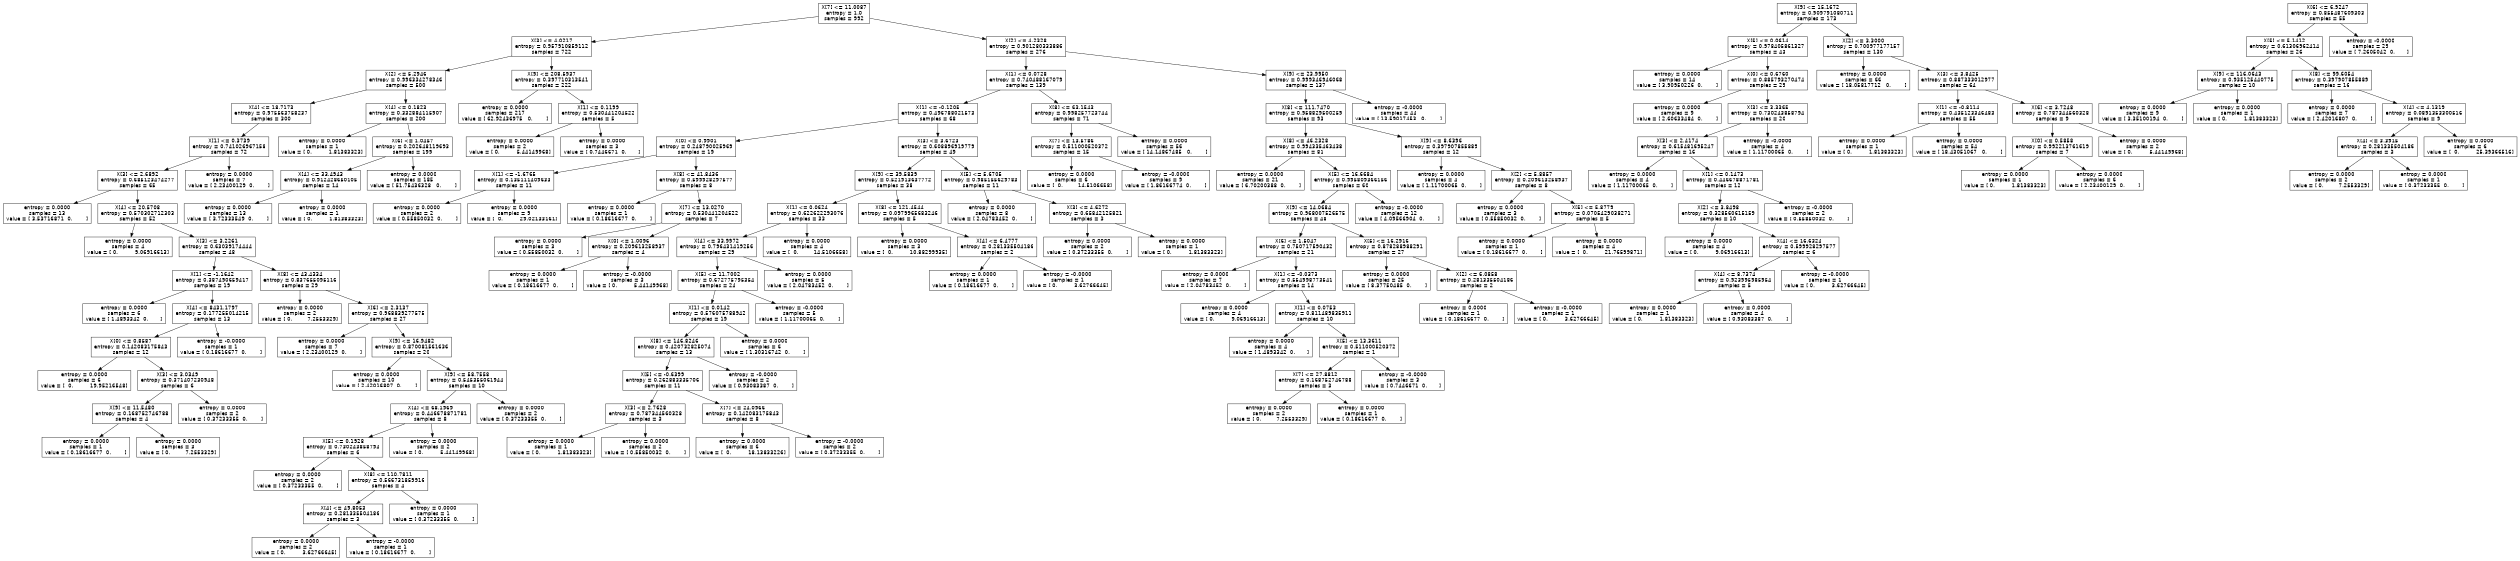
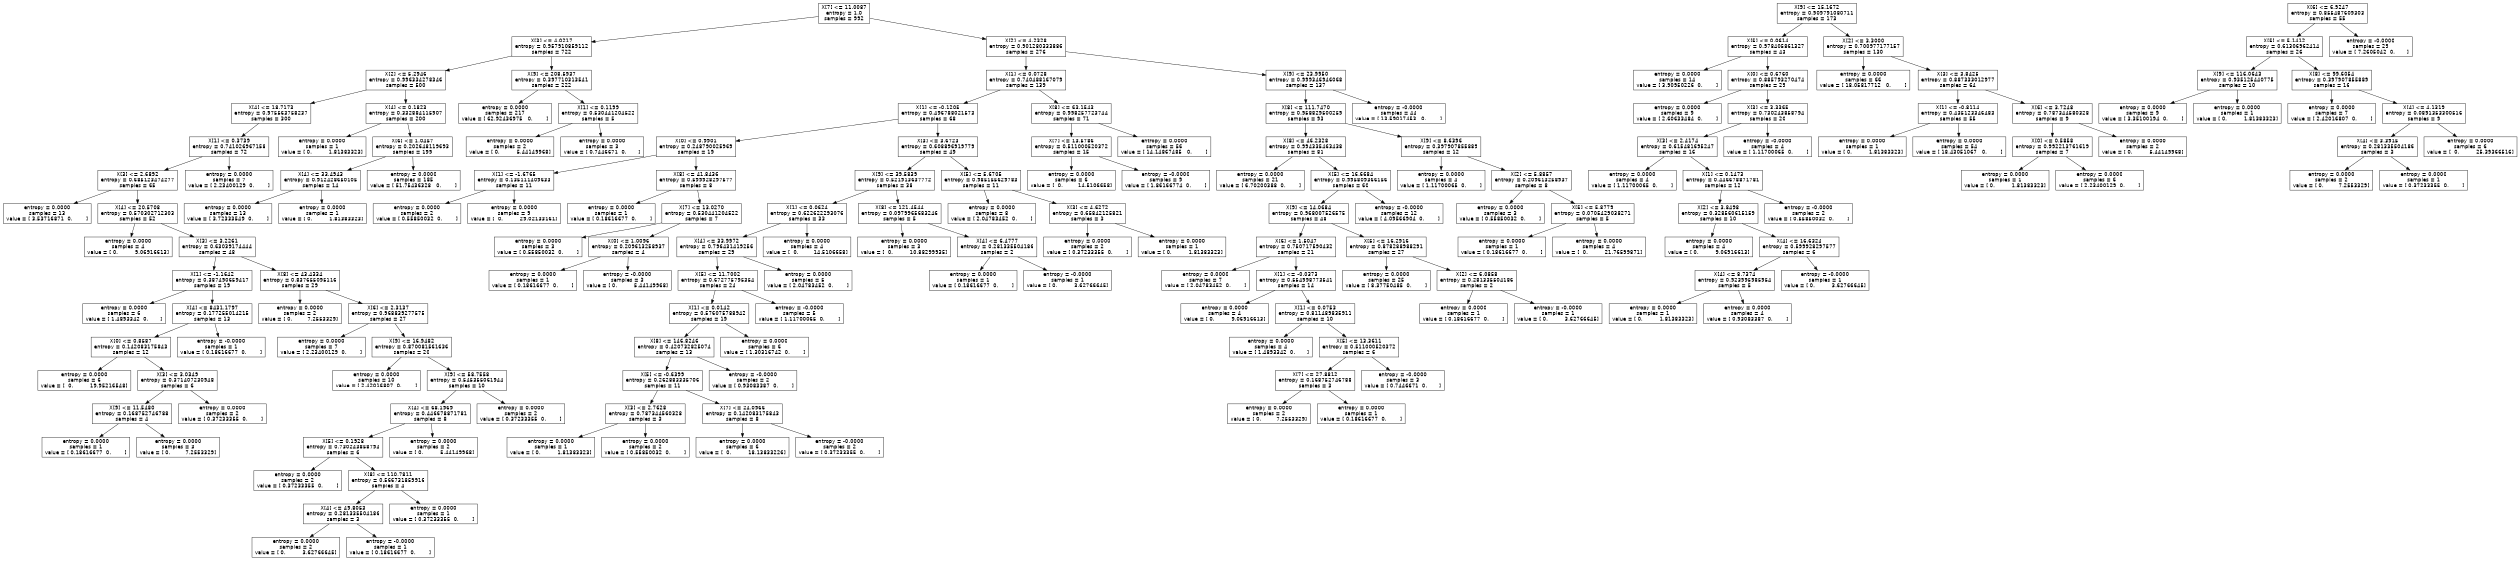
  digraph {
    fontname="DejaVu Sans"
    node [fontname="DejaVu Sans" shape=box]
    edge [fontname="DejaVu Sans"]
    n1 [label="X[7] <= 11.0087\nentropy = 1.0\nsamples = 992"]
    n2 [label="X[3] <= 4.0217\nentropy = 0.957910859112\nsamples = 722"]
    n3 [label="X[2] <= 4.2328\nentropy = 0.901280333886\nsamples = 276"]
    n4 [label="X[2] <= 5.2946\nentropy = 0.996334278346\nsamples = 500"]
    n5 [label="X[9] <= 208.5937\nentropy = 0.397710313541\nsamples = 222"]
    n6 [label="X[1] <= 0.0728\nentropy = 0.740488167079\nsamples = 139"]
    n7 [label="X[9] <= 23.9950\nentropy = 0.999346946068\nsamples = 137"]
    n8 [label="X[4] <= 18.7173\nentropy = 0.975563758237\nsamples = 300"]
    n9 [label="X[4] <= 0.1823\nentropy = 0.332884115907\nsamples = 200"]
    n10 [label="entropy = 0.0000\nsamples = 217\nvalue = [ 62.92436975   0.        ]"]
    n11 [label="X[1] <= 0.1199\nentropy = 0.530441204522\nsamples = 5"]
    n12 [label="X[1] <= 0.3739\nentropy = 0.741026967158\nsamples = 72"]
    n13 [label="entropy = 0.0000\nsamples = 1\nvalue = [ 0.          1.81383323]"]
    n14 [label="X[6] <= 1.0457\nentropy = 0.202648119693\nsamples = 199"]
    n15 [label="X[3] <= 2.6892\nentropy = 0.685123474277\nsamples = 65"]
    n16 [label="entropy = 0.0000\nsamples = 7\nvalue = [ 2.23400129  0.        ]"]
    n17 [label="X[9] <= 15.1672\nentropy = 0.909791080711\nsamples = 173"]
    n18 [label="X[5] <= 0.0614\nentropy = 0.978405861327\nsamples = 43"]
    n19 [label="X[2] <= 3.3000\nentropy = 0.700977177157\nsamples = 130"]
    n20 [label="X[6] <= 6.9247\nentropy = 0.855487609303\nsamples = 55"]
    n21 [label="X[5] <= 5.1412\nentropy = 0.61306962414\nsamples = 26"]
    n22 [label="entropy = -0.0000\nsamples = 29\nvalue = [ 7.2605042  0.       ]"]
    n23 [label="entropy = 0.0000\nsamples = 14\nvalue = [ 3.90950226  0.        ]"]
    n24 [label="X[0] <= 0.6760\nentropy = 0.885793270474\nsamples = 29"]
    n25 [label="entropy = 0.0000\nsamples = 66\nvalue = [ 18.05817712   0.        ]"]
    n26 [label="X[3] <= 3.8425\nentropy = 0.887333012977\nsamples = 64"]
    n27 [label="entropy = 0.0000\nsamples = 9\nvalue = [ 2.60633484  0.        ]"]
    n28 [label="X[3] <= 3.3365\nentropy = 0.730243858794\nsamples = 20"]
    n29 [label="X[3] <= 2.4174\nentropy = 0.615481695247\nsamples = 16"]
    n30 [label="entropy = -0.0000\nsamples = 4\nvalue = [ 1.11700065  0.        ]"]
    n31 [label="entropy = 0.0000\nsamples = 4\nvalue = [ 1.11700065  0.        ]"]
    n32 [label="X[1] <= 0.1473\nentropy = 0.446678871781\nsamples = 12"]
    n33 [label="X[2] <= 3.8498\nentropy = 0.328560615159\nsamples = 10"]
    n34 [label="entropy = -0.0000\nsamples = 2\nvalue = [ 0.55850032  0.        ]"]
    n35 [label="entropy = 0.0000\nsamples = 4\nvalue = [ 0.          9.06916613]"]
    n36 [label="X[4] <= 16.6324\nentropy = 0.599928297577\nsamples = 6"]
    n37 [label="X[4] <= 8.7374\nentropy = 0.923995985954\nsamples = 5"]
    n38 [label="entropy = -0.0000\nsamples = 1\nvalue = [ 0.          3.62766645]"]
    n39 [label="entropy = 0.0000\nsamples = 1\nvalue = [ 0.          1.81383323]"]
    n40 [label="entropy = 0.0000\nsamples = 4\nvalue = [ 0.93083387  0.        ]"]
    n41 [label="X[1] <= -0.8114\nentropy = 0.435123346483\nsamples = 55"]
-   n42 [label="X[6] <= 3.7248\nentropy = 0.787344560328\nsamples = 9"]
+   n42 [label="X[6] <= 3.7248\nentropy = 0.787344580328\nsamples = 9"]
    n43 [label="entropy = 0.0000\nsamples = 1\nvalue = [ 0.          1.81383323]"]
    n44 [label="entropy = 0.0000\nsamples = 54\nvalue = [ 18.43051067   0.        ]"]
    n45 [label="X[0] <= 0.5858\nentropy = 0.992213761619\nsamples = 7"]
    n46 [label="entropy = 0.0000\nsamples = 2\nvalue = [ 0.          5.44149968]"]
    n47 [label="entropy = 0.0000\nsamples = 1\nvalue = [ 0.          1.81383323]"]
    n48 [label="entropy = 0.0000\nsamples = 6\nvalue = [ 2.23400129  0.        ]"]
    n49 [label="X[9] <= 116.0643\nentropy = 0.935125440775\nsamples = 10"]
    n50 [label="X[8] <= 99.6054\nentropy = 0.397907855889\nsamples = 16"]
    n51 [label="entropy = 0.0000\nsamples = 9\nvalue = [ 3.35100194  0.        ]"]
    n52 [label="entropy = 0.0000\nsamples = 1\nvalue = [ 0.          1.81383323]"]
    n53 [label="entropy = 0.0000\nsamples = 7\nvalue = [ 2.42016807  0.        ]"]
    n54 [label="X[4] <= 4.1319\nentropy = 0.0891353300516\nsamples = 9"]
    n55 [label="X[4] <= 3.3915\nentropy = 0.281335504186\nsamples = 3"]
    n56 [label="entropy = 0.0000\nsamples = 6\nvalue = [  0.          25.39366516]"]
    n57 [label="entropy = 0.0000\nsamples = 2\nvalue = [ 0.         7.2553329]"]
    n58 [label="entropy = 0.0000\nsamples = 1\nvalue = [ 0.37233355  0.        ]"]
    n59 [label="entropy = 0.0000\nsamples = 13\nvalue = [ 3.53716871  0.        ]"]
    n60 [label="X[4] <= 20.5708\nentropy = 0.570302712303\nsamples = 52"]
    n61 [label="entropy = 0.0000\nsamples = 4\nvalue = [ 0.          9.06916613]"]
    n62 [label="X[3] <= 3.2261\nentropy = 0.63039174444\nsamples = 48"]
    n63 [label="X[1] <= -1.1642\nentropy = 0.387490659417\nsamples = 19"]
    n64 [label="X[8] <= 43.4334\nentropy = 0.837655095116\nsamples = 29"]
    n65 [label="entropy = 0.0000\nsamples = 6\nvalue = [ 1.4893342  0.       ]"]
    n66 [label="X[4] <= 8431.1797\nentropy = 0.177255014215\nsamples = 13"]
    n67 [label="entropy = 0.0000\nsamples = 2\nvalue = [ 0.         7.2553329]"]
    n68 [label="X[6] <= 2.3137\nentropy = 0.968839277575\nsamples = 27"]
    n69 [label="X[0] <= 0.8587\nentropy = 0.142083175843\nsamples = 12"]
    n70 [label="entropy = -0.0000\nsamples = 1\nvalue = [ 0.18616677  0.        ]"]
    n71 [label="entropy = 0.0000\nsamples = 6\nvalue = [  0.          19.95216548]"]
    n72 [label="X[3] <= 3.0349\nentropy = 0.371407230948\nsamples = 6"]
    n73 [label="X[9] <= 11.5480\nentropy = 0.168752746788\nsamples = 4"]
    n74 [label="entropy = 0.0000\nsamples = 2\nvalue = [ 0.37233355  0.        ]"]
    n75 [label="entropy = 0.0000\nsamples = 1\nvalue = [ 0.18616677  0.        ]"]
    n76 [label="entropy = 0.0000\nsamples = 3\nvalue = [ 0.         7.2553329]"]
    n77 [label="entropy = 0.0000\nsamples = 7\nvalue = [ 2.23400129  0.        ]"]
    n78 [label="X[9] <= 16.9482\nentropy = 0.870081561636\nsamples = 20"]
    n79 [label="entropy = 0.0000\nsamples = 10\nvalue = [ 2.42016807  0.        ]"]
    n80 [label="X[9] <= 58.7558\nentropy = 0.545355061944\nsamples = 10"]
    n81 [label="X[4] <= 68.1969\nentropy = 0.446678871781\nsamples = 8"]
    n82 [label="entropy = 0.0000\nsamples = 2\nvalue = [ 0.37233355  0.        ]"]
    n83 [label="X[5] <= 0.1928\nentropy = 0.730243858794\nsamples = 6"]
    n84 [label="entropy = 0.0000\nsamples = 2\nvalue = [ 0.          5.44149968]"]
    n85 [label="entropy = 0.0000\nsamples = 2\nvalue = [ 0.37233355  0.        ]"]
    n86 [label="X[8] <= 110.7811\nentropy = 0.566731859916\nsamples = 4"]
    n87 [label="X[4] <= 49.8053\nentropy = 0.281335504186\nsamples = 3"]
    n88 [label="entropy = 0.0000\nsamples = 1\nvalue = [ 0.37233355  0.        ]"]
    n89 [label="entropy = 0.0000\nsamples = 2\nvalue = [ 0.          3.62766645]"]
    n90 [label="entropy = -0.0000\nsamples = 1\nvalue = [ 0.18616677  0.        ]"]
    n91 [label="X[4] <= 33.4943\nentropy = 0.912428650105\nsamples = 14"]
    n92 [label="entropy = 0.0000\nsamples = 185\nvalue = [ 51.75436328   0.        ]"]
    n93 [label="entropy = 0.0000\nsamples = 13\nvalue = [ 3.72333549  0.        ]"]
    n94 [label="entropy = 0.0000\nsamples = 1\nvalue = [ 0.          1.81383323]"]
    n95 [label="entropy = 0.0000\nsamples = 2\nvalue = [ 0.          5.44149968]"]
    n96 [label="entropy = 0.0000\nsamples = 3\nvalue = [ 0.7446671  0.       ]"]
    n97 [label="X[1] <= -0.1205\nentropy = 0.496788021573\nsamples = 68"]
    n98 [label="X[8] <= 63.1543\nentropy = 0.998257723744\nsamples = 71"]
    n99 [label="X[8] <= 111.7470\nentropy = 0.958829500259\nsamples = 93"]
    n100 [label="entropy = -0.0000\nsamples = 44\nvalue = [ 13.59017453   0.        ]"]
    n101 [label="X[0] <= 0.9901\nentropy = 0.248790025969\nsamples = 19"]
    n102 [label="X[3] <= 3.6723\nentropy = 0.608896919779\nsamples = 49"]
    n103 [label="X[7] <= 13.5786\nentropy = 0.511000520372\nsamples = 15"]
    n104 [label="entropy = 0.0000\nsamples = 56\nvalue = [ 14.14867485   0.        ]"]
    n105 [label="X[1] <= -1.6765\nentropy = 0.135111409633\nsamples = 11"]
    n106 [label="X[8] <= 41.8436\nentropy = 0.599928297577\nsamples = 8"]
    n107 [label="X[9] <= 39.5839\nentropy = 0.521913637772\nsamples = 38"]
    n108 [label="X[5] <= 5.6705\nentropy = 0.985155629783\nsamples = 11"]
    n109 [label="entropy = 0.0000\nsamples = 2\nvalue = [ 0.55850032  0.        ]"]
    n110 [label="entropy = 0.0000\nsamples = 9\nvalue = [  0.          29.02133161]"]
    n111 [label="entropy = 0.0000\nsamples = 1\nvalue = [ 0.18616677  0.        ]"]
    n112 [label="X[7] <= 13.0270\nentropy = 0.530441204522\nsamples = 7"]
    n113 [label="entropy = 0.0000\nsamples = 3\nvalue = [ 0.55850032  0.        ]"]
    n114 [label="X[0] <= 1.0096\nentropy = 0.209613258937\nsamples = 4"]
    n115 [label="entropy = 0.0000\nsamples = 1\nvalue = [ 0.18616677  0.        ]"]
    n116 [label="entropy = -0.0000\nsamples = 3\nvalue = [ 0.          5.44149968]"]
    n117 [label="X[1] <= 0.0624\nentropy = 0.622622293076\nsamples = 33"]
    n118 [label="X[8] <= 121.4544\nentropy = 0.0979965683246\nsamples = 5"]
    n119 [label="entropy = 0.0000\nsamples = 8\nvalue = [ 2.04783452  0.        ]"]
    n120 [label="X[3] <= 4.6272\nentropy = 0.65842125821\nsamples = 3"]
    n121 [label="X[4] <= 33.9972\nentropy = 0.796431419256\nsamples = 29"]
    n122 [label="entropy = 0.0000\nsamples = 4\nvalue = [  0.         14.5106658]"]
    n123 [label="entropy = 0.0000\nsamples = 3\nvalue = [  0.          10.88299935]"]
    n124 [label="X[4] <= 6.4777\nentropy = 0.281335504186\nsamples = 2"]
    n125 [label="X[5] <= 11.7002\nentropy = 0.672775795354\nsamples = 24"]
    n126 [label="entropy = 0.0000\nsamples = 5\nvalue = [ 2.04783452  0.        ]"]
    n127 [label="X[1] <= 0.0142\nentropy = 0.576075788942\nsamples = 19"]
    n128 [label="entropy = -0.0000\nsamples = 5\nvalue = [ 1.11700065  0.        ]"]
    n129 [label="X[8] <= 146.8246\nentropy = 0.420732825074\nsamples = 13"]
    n130 [label="entropy = 0.0000\nsamples = 6\nvalue = [ 1.30316742  0.        ]"]
    n131 [label="X[5] <= -0.6399\nentropy = 0.262883335706\nsamples = 11"]
    n132 [label="entropy = -0.0000\nsamples = 2\nvalue = [ 0.93083387  0.        ]"]
    n133 [label="X[3] <= 2.7628\nentropy = 0.787344560328\nsamples = 3"]
    n134 [label="X[7] <= 24.0966\nentropy = 0.142083175843\nsamples = 8"]
    n135 [label="entropy = 0.0000\nsamples = 1\nvalue = [ 0.          1.81383323]"]
    n136 [label="entropy = 0.0000\nsamples = 2\nvalue = [ 0.55850032  0.        ]"]
    n137 [label="entropy = 0.0000\nsamples = 6\nvalue = [  0.          18.13833226]"]
    n138 [label="entropy = -0.0000\nsamples = 2\nvalue = [ 0.37233355  0.        ]"]
    n139 [label="entropy = 0.0000\nsamples = 1\nvalue = [ 0.18616677  0.        ]"]
    n140 [label="entropy = -0.0000\nsamples = 1\nvalue = [ 0.          3.62766645]"]
    n141 [label="entropy = 0.0000\nsamples = 2\nvalue = [ 0.37233355  0.        ]"]
    n142 [label="entropy = 0.0000\nsamples = 1\nvalue = [ 0.          1.81383323]"]
    n143 [label="entropy = 0.0000\nsamples = 6\nvalue = [  0.         14.5106658]"]
    n144 [label="entropy = -0.0000\nsamples = 9\nvalue = [ 1.86166774  0.        ]"]
    n145 [label="X[8] <= 46.2328\nentropy = 0.994335463438\nsamples = 81"]
    n146 [label="X[9] <= 8.6396\nentropy = 0.397907855889\nsamples = 12"]
    n147 [label="entropy = 0.0000\nsamples = 21\nvalue = [ 6.70200388  0.        ]"]
    n148 [label="X[5] <= 16.6684\nentropy = 0.995809366156\nsamples = 60"]
    n149 [label="entropy = 0.0000\nsamples = 4\nvalue = [ 1.11700065  0.        ]"]
    n150 [label="X[2] <= 5.8857\nentropy = 0.209613258937\nsamples = 8"]
    n151 [label="X[9] <= 14.0684\nentropy = 0.968007526575\nsamples = 48"]
    n152 [label="entropy = -0.0000\nsamples = 12\nvalue = [ 4.09566904  0.        ]"]
    n153 [label="X[6] <= 1.5047\nentropy = 0.750717590432\nsamples = 21"]
    n154 [label="X[5] <= 16.2916\nentropy = 0.878288988291\nsamples = 27"]
    n155 [label="entropy = 0.0000\nsamples = 7\nvalue = [ 2.04783452  0.        ]"]
    n156 [label="X[1] <= -0.0373\nentropy = 0.554998773541\nsamples = 14"]
    n157 [label="entropy = 0.0000\nsamples = 25\nvalue = [ 8.37750485  0.        ]"]
    n158 [label="X[2] <= 6.0858\nentropy = 0.281335504186\nsamples = 2"]
    n159 [label="entropy = 0.0000\nsamples = 4\nvalue = [ 0.          9.06916613]"]
    n160 [label="X[1] <= 0.0753\nentropy = 0.811489835911\nsamples = 10"]
    n161 [label="entropy = 0.0000\nsamples = 4\nvalue = [ 1.4893342  0.       ]"]
-   n162 [label="X[5] <= 13.3611\nentropy = 0.511000520372\nsamples = 1"]
+   n162 [label="X[5] <= 13.3611\nentropy = 0.511000520372\nsamples = 6"]
    n163 [label="X[7] <= 27.8812\nentropy = 0.168752746788\nsamples = 3"]
    n164 [label="entropy = -0.0000\nsamples = 3\nvalue = [ 0.7446671  0.       ]"]
    n165 [label="entropy = 0.0000\nsamples = 2\nvalue = [ 0.         7.2553329]"]
    n166 [label="entropy = 0.0000\nsamples = 1\nvalue = [ 0.18616677  0.        ]"]
    n167 [label="entropy = 0.0000\nsamples = 1\nvalue = [ 0.18616677  0.        ]"]
    n168 [label="entropy = -0.0000\nsamples = 1\nvalue = [ 0.          3.62766645]"]
    n169 [label="entropy = 0.0000\nsamples = 3\nvalue = [ 0.55850032  0.        ]"]
    n170 [label="X[5] <= 5.8779\nentropy = 0.0705429038271\nsamples = 5"]
    n171 [label="entropy = 0.0000\nsamples = 1\nvalue = [ 0.18616677  0.        ]"]
    n172 [label="entropy = 0.0000\nsamples = 4\nvalue = [  0.          21.76599871]"]
    n1 -> n2
    n1 -> n3
    n2 -> n4
    n2 -> n5
    n3 -> n6
    n3 -> n7
    n4 -> n8
    n4 -> n9
    n5 -> n10
    n5 -> n11
    n6 -> n97
    n6 -> n98
    n7 -> n99
    n7 -> n100
    n8 -> n12
    n9 -> n13
    n9 -> n14
    n11 -> n95
    n11 -> n96
    n12 -> n15
    n12 -> n16
    n14 -> n91
    n14 -> n92
    n15 -> n59
    n15 -> n60
    n17 -> n18
    n17 -> n19
    n18 -> n23
    n18 -> n24
    n19 -> n25
    n19 -> n26
    n20 -> n21
    n20 -> n22
    n21 -> n49
    n21 -> n50
    n24 -> n27
    n24 -> n28
    n26 -> n41
    n26 -> n42
    n28 -> n29
    n28 -> n30
    n29 -> n31
    n29 -> n32
    n32 -> n33
    n32 -> n34
    n33 -> n35
    n33 -> n36
    n36 -> n37
    n36 -> n38
    n37 -> n39
    n37 -> n40
    n41 -> n43
    n41 -> n44
    n42 -> n45
    n42 -> n46
    n45 -> n47
    n45 -> n48
    n49 -> n51
    n49 -> n52
    n50 -> n53
    n50 -> n54
    n54 -> n55
    n54 -> n56
    n55 -> n57
    n55 -> n58
    n60 -> n61
    n60 -> n62
    n62 -> n63
    n62 -> n64
    n63 -> n65
    n63 -> n66
    n64 -> n67
    n64 -> n68
    n66 -> n69
    n66 -> n70
    n68 -> n77
    n68 -> n78
    n69 -> n71
    n69 -> n72
    n72 -> n73
    n72 -> n74
    n73 -> n75
    n73 -> n76
    n78 -> n79
    n78 -> n80
    n80 -> n81
    n80 -> n82
    n81 -> n83
    n81 -> n84
    n83 -> n85
    n83 -> n86
    n86 -> n87
    n86 -> n88
    n87 -> n89
    n87 -> n90
    n91 -> n93
    n91 -> n94
    n97 -> n101
    n97 -> n102
    n98 -> n103
    n98 -> n104
    n99 -> n145
    n99 -> n146
    n101 -> n105
    n101 -> n106
    n102 -> n107
    n102 -> n108
    n103 -> n143
    n103 -> n144
    n105 -> n109
    n105 -> n110
    n106 -> n111
    n106 -> n112
    n107 -> n117
    n107 -> n118
    n108 -> n119
    n108 -> n120
    n112 -> n113
    n112 -> n114
    n114 -> n115
    n114 -> n116
    n117 -> n121
    n117 -> n122
    n118 -> n123
    n118 -> n124
    n120 -> n141
    n120 -> n142
    n121 -> n125
    n121 -> n126
    n124 -> n139
    n124 -> n140
    n125 -> n127
    n125 -> n128
    n127 -> n129
    n127 -> n130
    n129 -> n131
    n129 -> n132
    n131 -> n133
    n131 -> n134
    n133 -> n135
    n133 -> n136
    n134 -> n137
    n134 -> n138
    n145 -> n147
    n145 -> n148
    n146 -> n149
    n146 -> n150
    n148 -> n151
    n148 -> n152
    n150 -> n169
    n150 -> n170
    n151 -> n153
    n151 -> n154
    n153 -> n155
    n153 -> n156
    n154 -> n157
    n154 -> n158
    n156 -> n159
    n156 -> n160
    n158 -> n167
    n158 -> n168
    n160 -> n161
    n160 -> n162
    n162 -> n163
    n162 -> n164
    n163 -> n165
    n163 -> n166
    n170 -> n171
    n170 -> n172
  }
